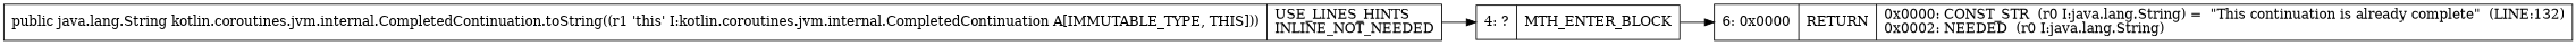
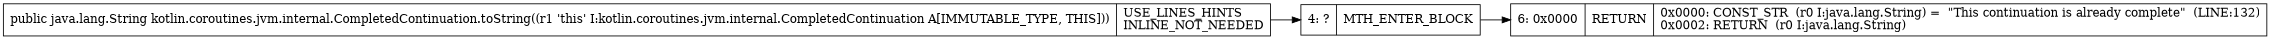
  digraph {
    rankdir=LR
    node [shape=record]
    n1 [label="{4\:\ ?|MTH_ENTER_BLOCK\l}"]
-   n2 [label="{6\:\ 0x0000|RETURN\l|0x0000: CONST_STR  (r0 I:java.lang.String) =  \"This continuation is already complete\"  (LINE:132)\l0x0002: NEEDED  (r0 I:java.lang.String) \l}"]
+   n2 [label="{6\:\ 0x0000|RETURN\l|0x0000: CONST_STR  (r0 I:java.lang.String) =  \"This continuation is already complete\"  (LINE:132)\l0x0002: RETURN  (r0 I:java.lang.String) \l}"]
    n3 [label="{public java.lang.String kotlin.coroutines.jvm.internal.CompletedContinuation.toString((r1 'this' I:kotlin.coroutines.jvm.internal.CompletedContinuation A[IMMUTABLE_TYPE, THIS]))  | USE_LINES_HINTS\lINLINE_NOT_NEEDED\l}"]
    n1 -> n2
    n3 -> n1
  }
